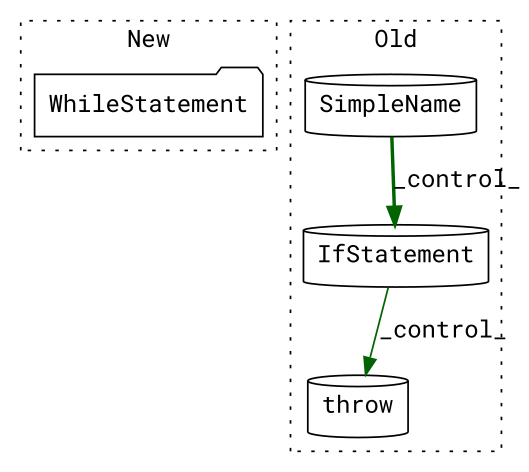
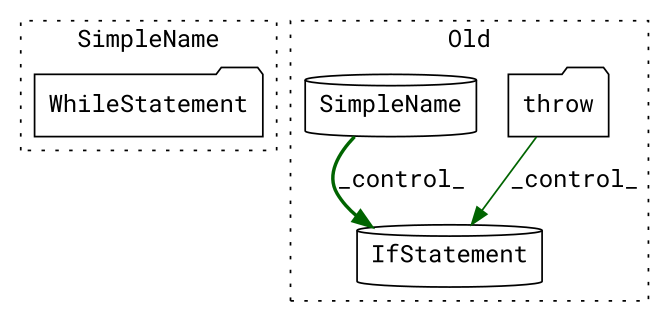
  digraph {
    fontname="Roboto Mono"
    node [fontname="Roboto Mono" shape=folder]
    edge [color=darkgreen fontname="Roboto Mono"]
    n1 [a=61 l="7,2" label=WhileStatement s="11233,11304"]
-   n2 [a=53 l=6 label=throw s=11186 shape=cylinder]
+   n2 [a=53 l=6 label=throw s=11186]
    n3 [a=25 l="4,2" label=IfStatement s="11141,11174" shape=cylinder]
    n4 [a=42 label=SimpleName shape=cylinder]
    subgraph cluster_1 {
-     label=New
+     label=SimpleName
      style=dotted
      n1
    }
    subgraph cluster_2 {
      label=Old
      style=dotted
      n2
      n3
      n4
    }
-   n3 -> n2 [label=_control_ style=solid]
+   n2 -> n3 [label=_control_ style=solid]
    n4 -> n3 [label=_control_ style=bold]
  }
